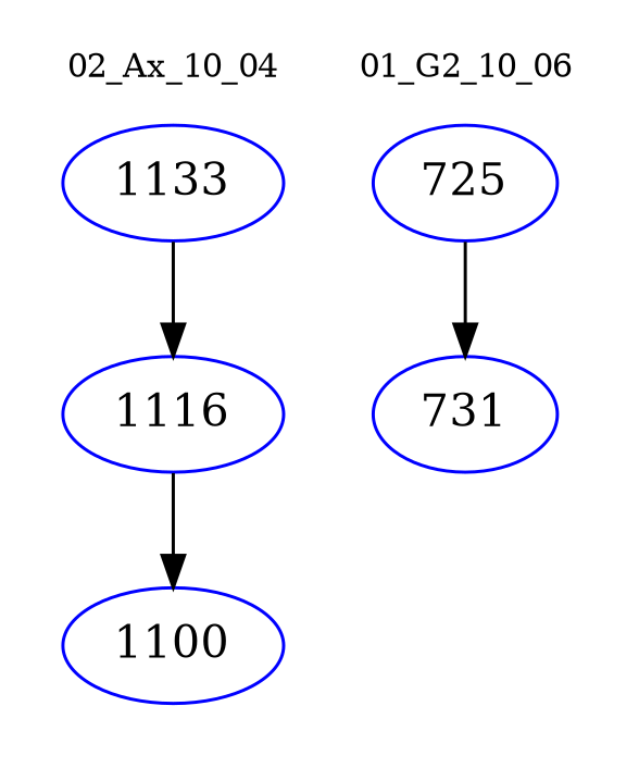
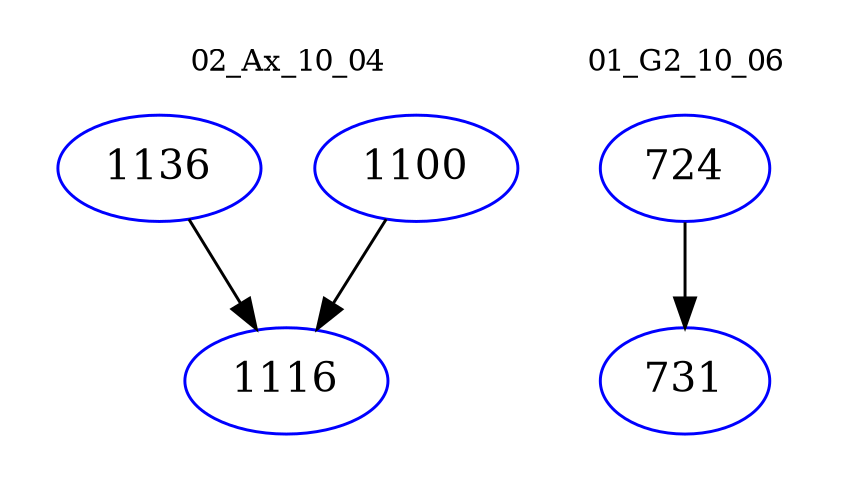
  digraph {
    node [color=blue]
    edge [color=black]
    n1 [label=1116]
    n2 [label=1100]
-   n3 [label=1133]
-   n4 [label=725]
+   n3 [label=1136]
+   n4 [label=724]
    n5 [label=731]
    subgraph cluster_1 {
      color=white
      fontsize=10
      label="02_Ax_10_04"
      n1
      n2
      n3
    }
    subgraph cluster_2 {
      color=white
      fontsize=10
      label="01_G2_10_06"
      n4
      n5
    }
-   n1 -> n2
+   n2 -> n1
    n3 -> n1
    n4 -> n5
  }
